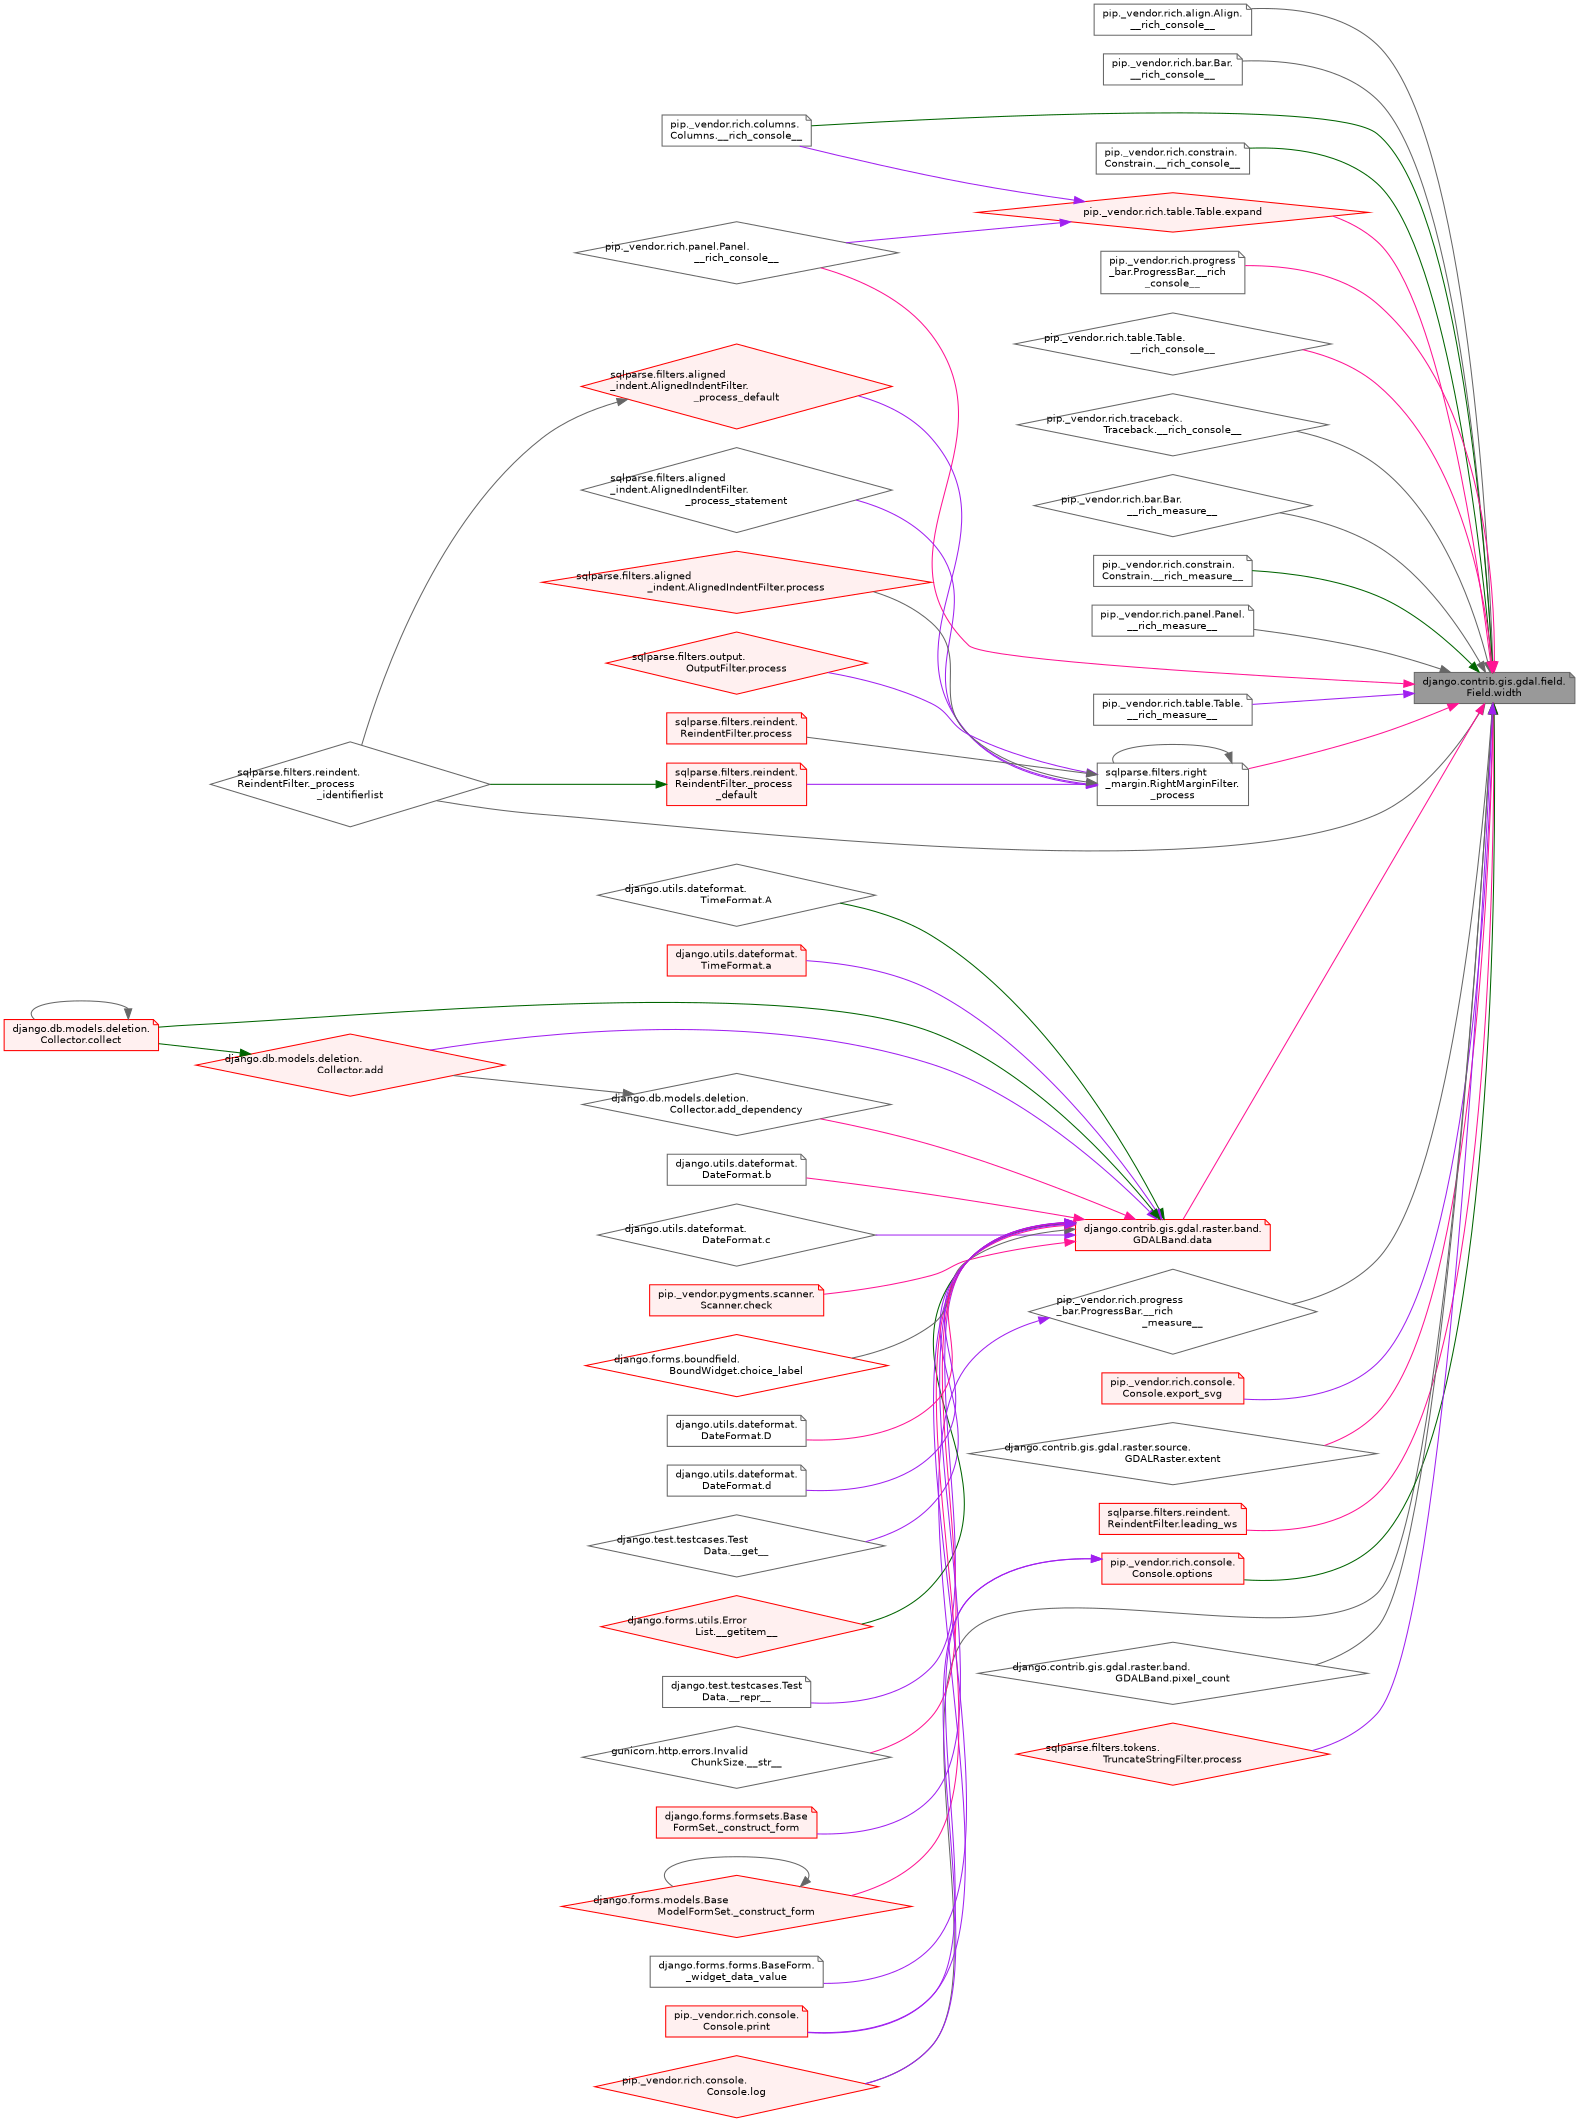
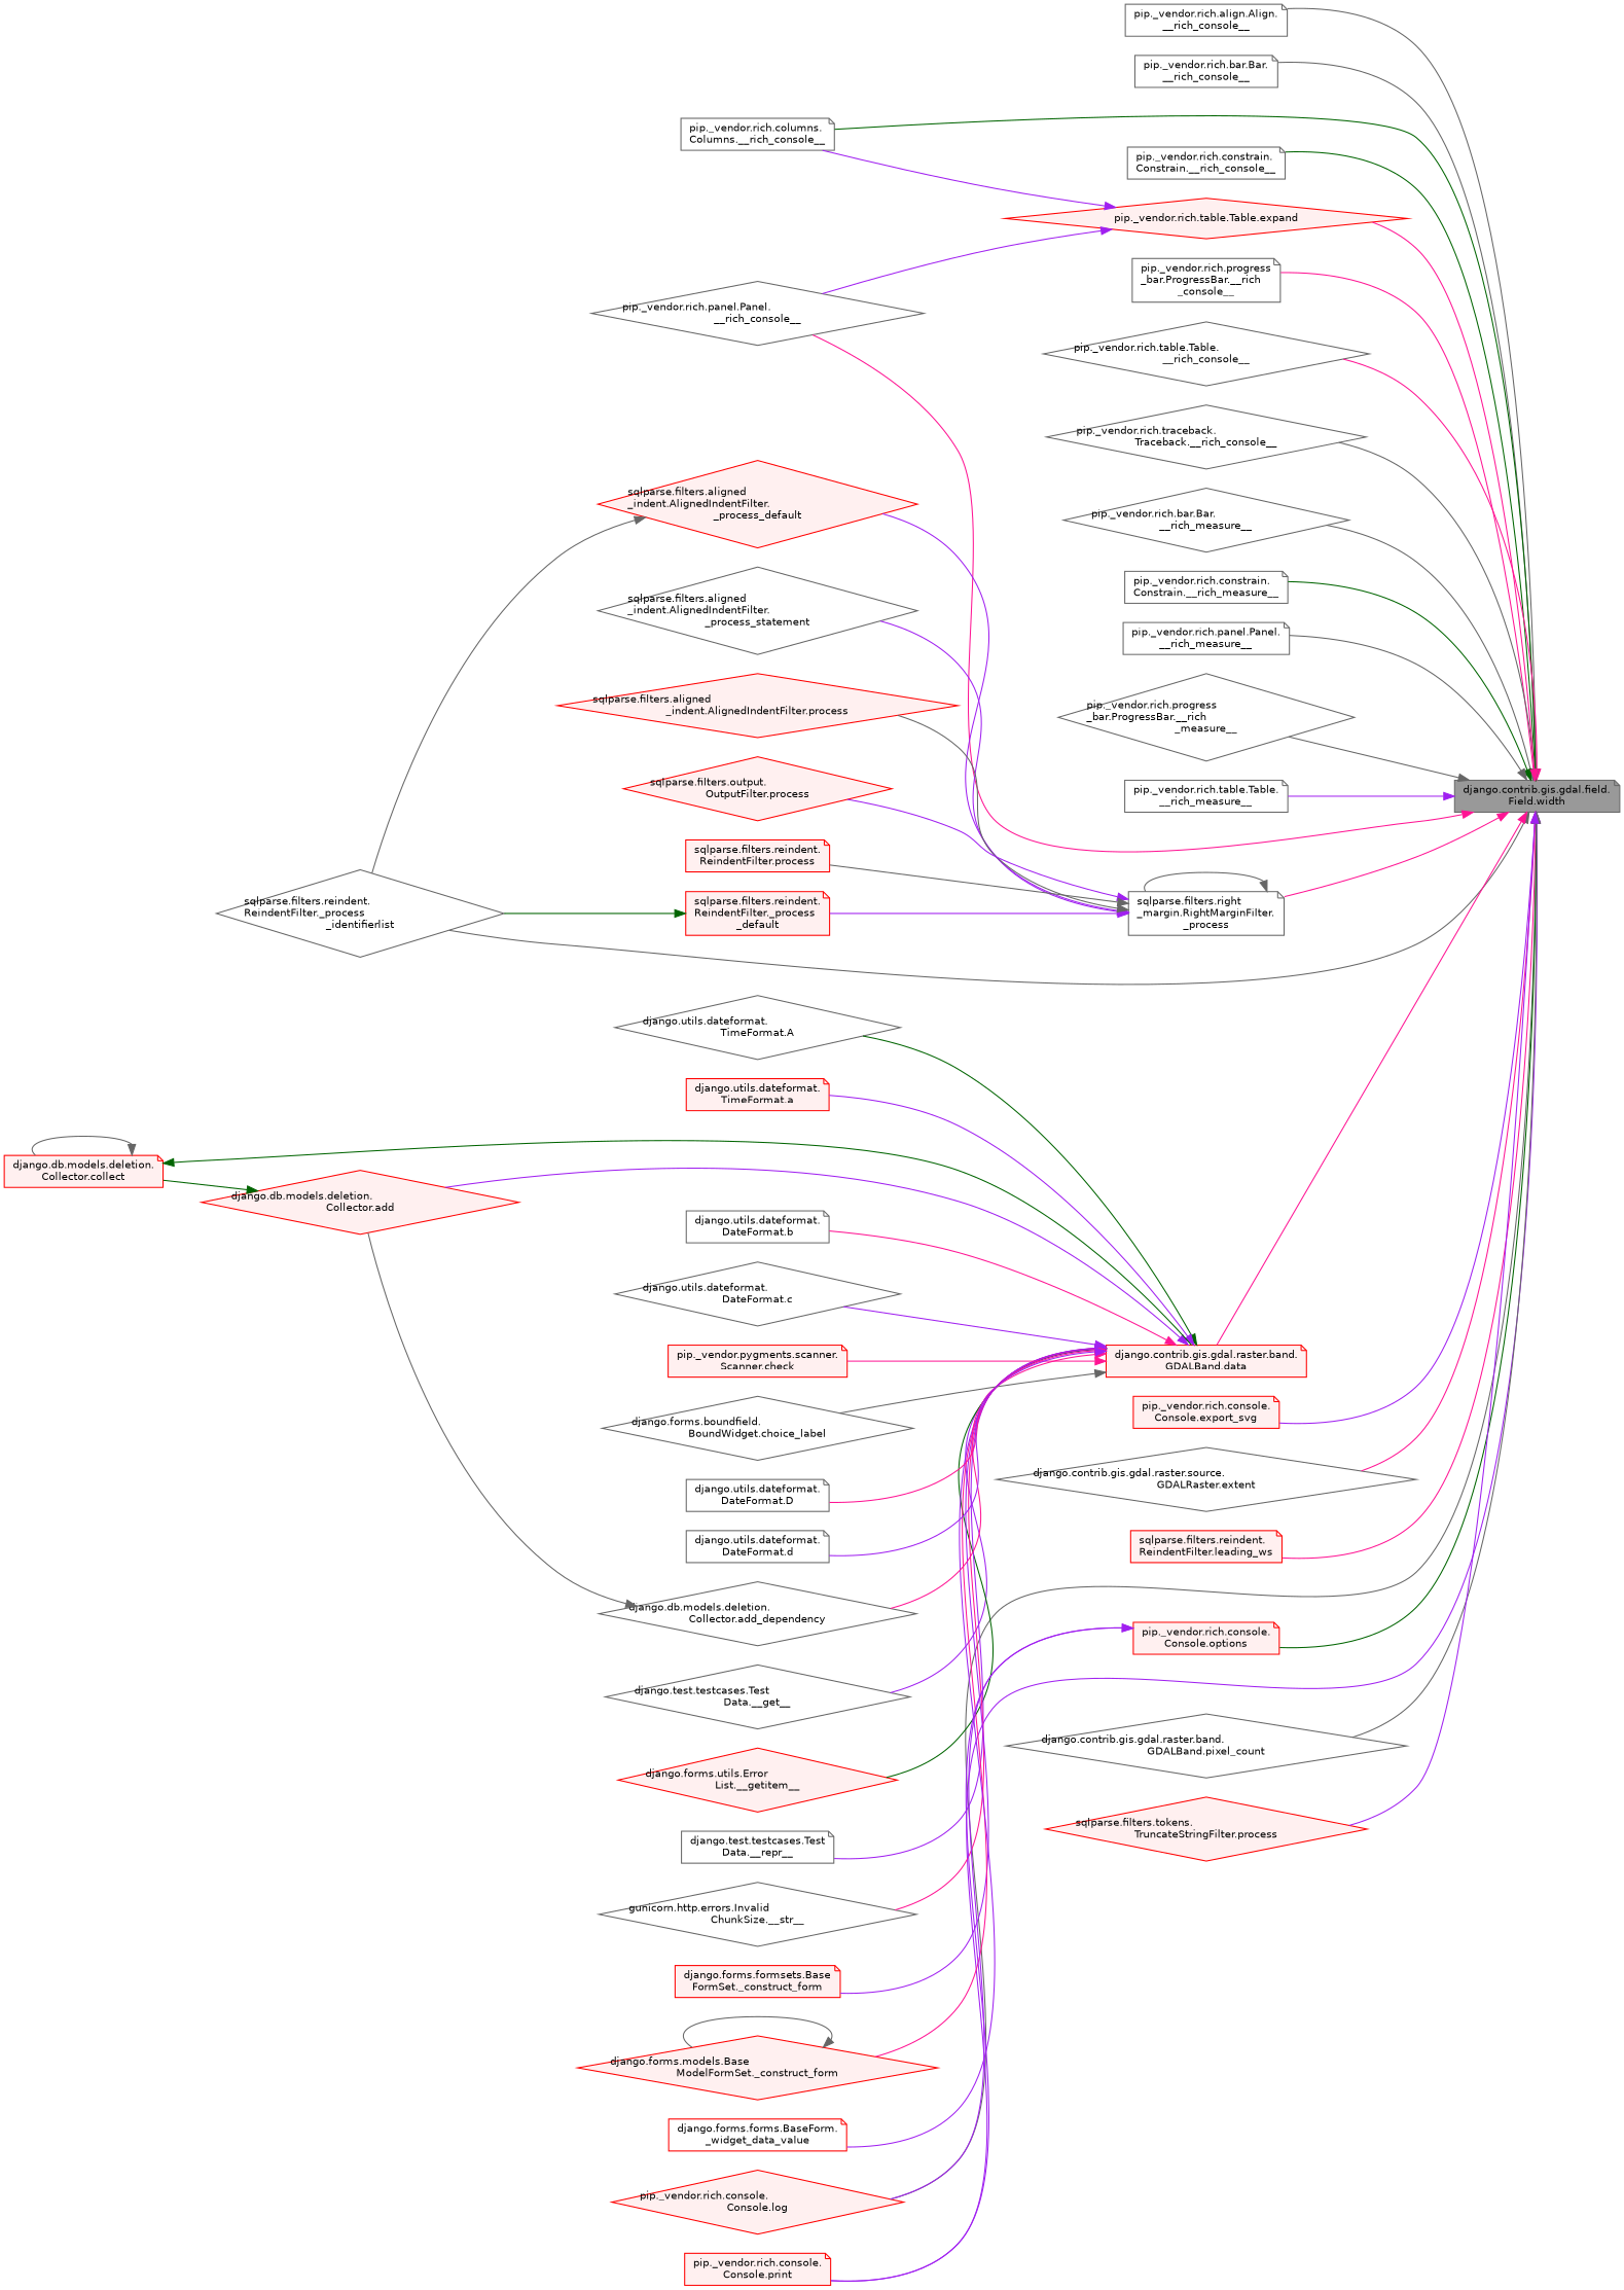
  digraph {
    rankdir=RL
    node [color=grey40 fillcolor=white fontname=Helvetica fontsize=10 shape=note style=filled]
    edge [color=purple dir=back fontname=Helvetica fontsize=10 labelfontname=Helvetica labelfontsize=10 style=solid]
    n1 [color=gray40 fillcolor=grey60 fontcolor=black height=0.2 label="django.contrib.gis.gdal.field.\lField.width" width=0.4]
    n2 [height=0.2 label="pip._vendor.rich.align.Align.\l__rich_console__" width=0.4]
    n3 [height=0.2 label="pip._vendor.rich.bar.Bar.\l__rich_console__" width=0.4]
    n4 [height=0.2 label="pip._vendor.rich.columns.\lColumns.__rich_console__" width=0.4]
    n5 [height=0.2 label="pip._vendor.rich.constrain.\lConstrain.__rich_console__" width=0.4]
    n6 [height=0.2 label="pip._vendor.rich.panel.Panel.\l__rich_console__" shape=diamond width=0.4]
    n7 [height=0.2 label="pip._vendor.rich.progress\l_bar.ProgressBar.__rich\l_console__" width=0.4]
    n8 [height=0.2 label="pip._vendor.rich.table.Table.\l__rich_console__" shape=diamond width=0.4]
    n9 [height=0.2 label="pip._vendor.rich.traceback.\lTraceback.__rich_console__" shape=diamond width=0.4]
    n10 [height=0.2 label="pip._vendor.rich.bar.Bar.\l__rich_measure__" shape=diamond width=0.4]
    n11 [height=0.2 label="pip._vendor.rich.constrain.\lConstrain.__rich_measure__" width=0.4]
    n12 [height=0.2 label="pip._vendor.rich.panel.Panel.\l__rich_measure__" width=0.4]
    n13 [height=0.2 label="pip._vendor.rich.progress\l_bar.ProgressBar.__rich\l_measure__" shape=diamond width=0.4]
    n14 [height=0.2 label="pip._vendor.rich.table.Table.\l__rich_measure__" width=0.4]
    n15 [height=0.2 label="sqlparse.filters.right\l_margin.RightMarginFilter.\l_process" width=0.4]
    n16 [height=0.2 label="sqlparse.filters.reindent.\lReindentFilter._process\l_identifierlist" shape=diamond width=0.4]
    n17 [color=red fillcolor="#FFF0F0" height=0.2 label="django.contrib.gis.gdal.raster.band.\lGDALBand.data" width=0.4]
    n18 [color=red fillcolor="#FFF0F0" height=0.2 label="pip._vendor.rich.table.Table.expand" shape=diamond width=0.4]
    n19 [color=red fillcolor="#FFF0F0" height=0.2 label="pip._vendor.rich.console.\lConsole.export_svg" width=0.4]
    n20 [height=0.2 label="django.contrib.gis.gdal.raster.source.\lGDALRaster.extent" shape=diamond width=0.4]
    n21 [color=red fillcolor="#FFF0F0" height=0.2 label="sqlparse.filters.reindent.\lReindentFilter.leading_ws" width=0.4]
    n22 [color=red fillcolor="#FFF0F0" height=0.2 label="pip._vendor.rich.console.\lConsole.log" shape=diamond width=0.4]
    n23 [color=red fillcolor="#FFF0F0" height=0.2 label="pip._vendor.rich.console.\lConsole.options" width=0.4]
    n24 [color=red fillcolor="#FFF0F0" height=0.2 label="pip._vendor.rich.console.\lConsole.print" width=0.4]
    n25 [height=0.2 label="django.contrib.gis.gdal.raster.band.\lGDALBand.pixel_count" shape=diamond width=0.4]
    n26 [color=red fillcolor="#FFF0F0" height=0.2 label="sqlparse.filters.tokens.\lTruncateStringFilter.process" shape=diamond width=0.4]
    n27 [color=red fillcolor="#FFF0F0" height=0.2 label="sqlparse.filters.aligned\l_indent.AlignedIndentFilter.\l_process_default" shape=diamond width=0.4]
    n28 [color=red fillcolor="#FFF0F0" height=0.2 label="sqlparse.filters.reindent.\lReindentFilter._process\l_default" width=0.4]
    n29 [height=0.2 label="sqlparse.filters.aligned\l_indent.AlignedIndentFilter.\l_process_statement" shape=diamond width=0.4]
    n30 [color=red fillcolor="#FFF0F0" height=0.2 label="sqlparse.filters.aligned\l_indent.AlignedIndentFilter.process" shape=diamond width=0.4]
    n31 [color=red fillcolor="#FFF0F0" height=0.2 label="sqlparse.filters.output.\lOutputFilter.process" shape=diamond width=0.4]
    n32 [color=red fillcolor="#FFF0F0" height=0.2 label="sqlparse.filters.reindent.\lReindentFilter.process" width=0.4]
    n33 [height=0.2 label="django.test.testcases.Test\lData.__get__" shape=diamond width=0.4]
    n34 [color=red fillcolor="#FFF0F0" height=0.2 label="django.forms.utils.Error\lList.__getitem__" shape=diamond width=0.4]
    n35 [height=0.2 label="django.test.testcases.Test\lData.__repr__" width=0.4]
    n36 [height=0.2 label="gunicorn.http.errors.Invalid\lChunkSize.__str__" shape=diamond width=0.4]
    n37 [color=red fillcolor="#FFF0F0" height=0.2 label="django.forms.formsets.Base\lFormSet._construct_form" width=0.4]
    n38 [color=red fillcolor="#FFF0F0" height=0.2 label="django.forms.models.Base\lModelFormSet._construct_form" shape=diamond width=0.4]
-   n39 [height=0.2 label="django.forms.forms.BaseForm.\l_widget_data_value" width=0.4]
+   n39 [color=red height=0.2 label="django.forms.forms.BaseForm.\l_widget_data_value" width=0.4]
    n40 [height=0.2 label="django.utils.dateformat.\lTimeFormat.A" shape=diamond width=0.4]
    n41 [color=red fillcolor="#FFF0F0" height=0.2 label="django.utils.dateformat.\lTimeFormat.a" width=0.4]
    n42 [color=red fillcolor="#FFF0F0" height=0.2 label="django.db.models.deletion.\lCollector.add" shape=diamond width=0.4]
    n43 [height=0.2 label="django.db.models.deletion.\lCollector.add_dependency" shape=diamond width=0.4]
    n44 [color=red fillcolor="#FFF0F0" height=0.2 label="django.db.models.deletion.\lCollector.collect" width=0.4]
    n45 [height=0.2 label="django.utils.dateformat.\lDateFormat.b" width=0.4]
    n46 [height=0.2 label="django.utils.dateformat.\lDateFormat.c" shape=diamond width=0.4]
    n47 [color=red fillcolor="#FFF0F0" height=0.2 label="pip._vendor.pygments.scanner.\lScanner.check" width=0.4]
-   n48 [color=red height=0.2 label="django.forms.boundfield.\lBoundWidget.choice_label" shape=diamond width=0.4]
+   n48 [height=0.2 label="django.forms.boundfield.\lBoundWidget.choice_label" shape=diamond width=0.4]
    n49 [height=0.2 label="django.utils.dateformat.\lDateFormat.D" width=0.4]
    n50 [height=0.2 label="django.utils.dateformat.\lDateFormat.d" width=0.4]
    n1 -> n2 [color=gray40]
    n1 -> n3 [color=gray40]
    n1 -> n4 [color=darkgreen]
    n1 -> n5 [color=darkgreen]
    n1 -> n6 [color=deeppink]
    n1 -> n7 [color=deeppink]
    n1 -> n8 [color=deeppink]
    n1 -> n9 [color=gray40]
    n1 -> n10 [color=gray40]
    n1 -> n11 [color=darkgreen]
    n1 -> n12 [color=gray40]
    n1 -> n13 [color=gray40]
    n1 -> n14
    n1 -> n15 [color=deeppink]
    n1 -> n16 [color=gray40]
    n1 -> n17 [color=deeppink]
    n1 -> n18 [color=deeppink]
    n1 -> n19
    n1 -> n20 [color=deeppink]
    n1 -> n21 [color=deeppink]
    n1 -> n22 [color=gray40]
    n1 -> n23 [color=darkgreen]
-   n13 -> n24
+   n1 -> n24
    n1 -> n25 [color=gray40]
    n1 -> n26
    n15 -> n15 [color=gray40]
    n15 -> n27
    n15 -> n28
    n15 -> n29
    n15 -> n30 [color=gray40]
    n15 -> n31
    n15 -> n32 [color=gray40]
    n17 -> n33
    n17 -> n34 [color=darkgreen]
    n17 -> n35
    n17 -> n36 [color=deeppink]
    n17 -> n37
    n17 -> n38 [color=deeppink]
    n17 -> n39
    n17 -> n40 [color=darkgreen]
    n17 -> n41
    n17 -> n42
    n17 -> n43 [color=deeppink]
-   n17 -> n44 [color=darkgreen]
+   n44 -> n17 [color=darkgreen]
    n17 -> n45 [color=deeppink]
    n17 -> n46
    n17 -> n47 [color=deeppink]
    n17 -> n48 [color=gray40]
    n17 -> n49 [color=deeppink]
    n17 -> n50
    n18 -> n4
    n18 -> n6
    n23 -> n22
    n23 -> n24
    n27 -> n16 [color=gray40]
    n28 -> n16 [color=darkgreen]
    n38 -> n38 [color=gray40]
    n42 -> n44 [color=darkgreen]
    n43 -> n42 [color=gray40]
    n44 -> n44 [color=gray40]
  }
